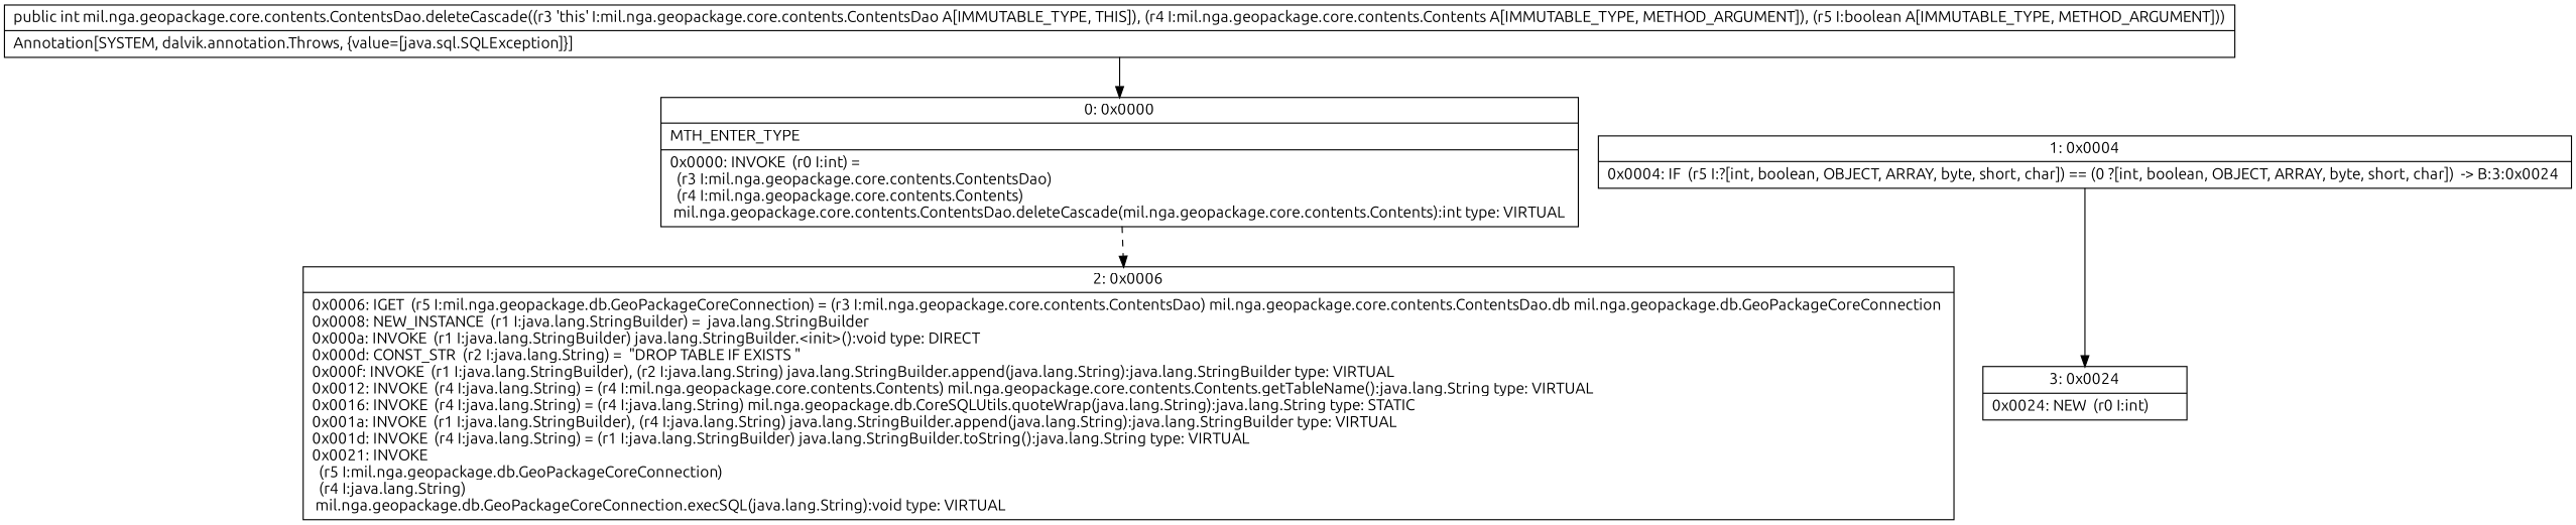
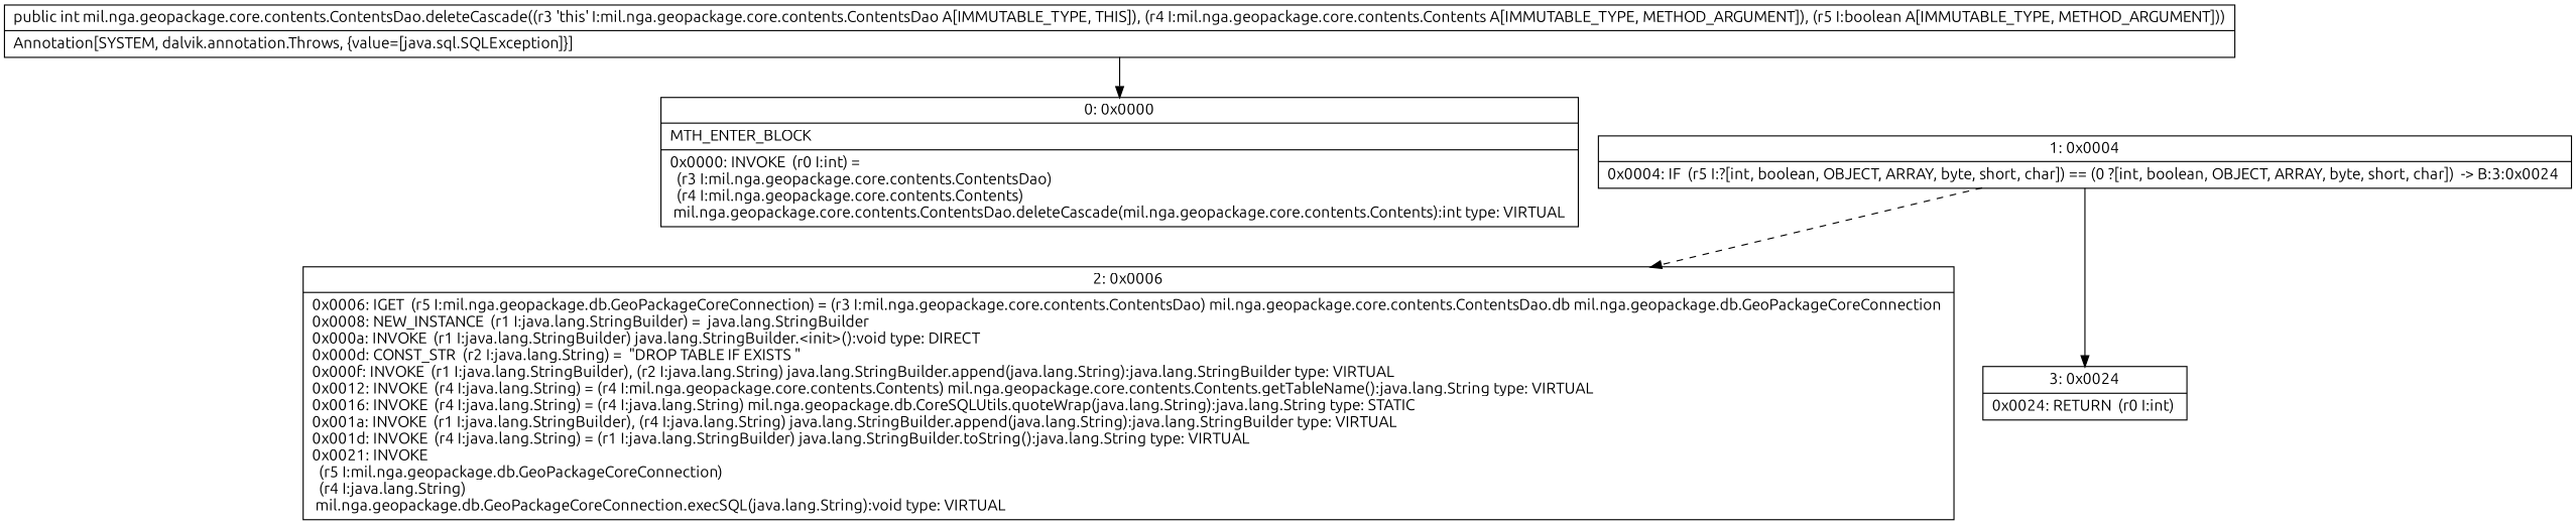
  digraph {
    fontname=Ubuntu
    node [fontname=Ubuntu shape=record]
    edge [fontname=Ubuntu]
-   n1 [label="{0\:\ 0x0000|MTH_ENTER_TYPE\l|0x0000: INVOKE  (r0 I:int) = \l  (r3 I:mil.nga.geopackage.core.contents.ContentsDao)\l  (r4 I:mil.nga.geopackage.core.contents.Contents)\l mil.nga.geopackage.core.contents.ContentsDao.deleteCascade(mil.nga.geopackage.core.contents.Contents):int type: VIRTUAL \l}"]
+   n1 [label="{0\:\ 0x0000|MTH_ENTER_BLOCK\l|0x0000: INVOKE  (r0 I:int) = \l  (r3 I:mil.nga.geopackage.core.contents.ContentsDao)\l  (r4 I:mil.nga.geopackage.core.contents.Contents)\l mil.nga.geopackage.core.contents.ContentsDao.deleteCascade(mil.nga.geopackage.core.contents.Contents):int type: VIRTUAL \l}"]
    n2 [label="{1\:\ 0x0004|0x0004: IF  (r5 I:?[int, boolean, OBJECT, ARRAY, byte, short, char]) == (0 ?[int, boolean, OBJECT, ARRAY, byte, short, char])  \-\> B:3:0x0024 \l}"]
    n3 [label="{2\:\ 0x0006|0x0006: IGET  (r5 I:mil.nga.geopackage.db.GeoPackageCoreConnection) = (r3 I:mil.nga.geopackage.core.contents.ContentsDao) mil.nga.geopackage.core.contents.ContentsDao.db mil.nga.geopackage.db.GeoPackageCoreConnection \l0x0008: NEW_INSTANCE  (r1 I:java.lang.StringBuilder) =  java.lang.StringBuilder \l0x000a: INVOKE  (r1 I:java.lang.StringBuilder) java.lang.StringBuilder.\<init\>():void type: DIRECT \l0x000d: CONST_STR  (r2 I:java.lang.String) =  \"DROP TABLE IF EXISTS \" \l0x000f: INVOKE  (r1 I:java.lang.StringBuilder), (r2 I:java.lang.String) java.lang.StringBuilder.append(java.lang.String):java.lang.StringBuilder type: VIRTUAL \l0x0012: INVOKE  (r4 I:java.lang.String) = (r4 I:mil.nga.geopackage.core.contents.Contents) mil.nga.geopackage.core.contents.Contents.getTableName():java.lang.String type: VIRTUAL \l0x0016: INVOKE  (r4 I:java.lang.String) = (r4 I:java.lang.String) mil.nga.geopackage.db.CoreSQLUtils.quoteWrap(java.lang.String):java.lang.String type: STATIC \l0x001a: INVOKE  (r1 I:java.lang.StringBuilder), (r4 I:java.lang.String) java.lang.StringBuilder.append(java.lang.String):java.lang.StringBuilder type: VIRTUAL \l0x001d: INVOKE  (r4 I:java.lang.String) = (r1 I:java.lang.StringBuilder) java.lang.StringBuilder.toString():java.lang.String type: VIRTUAL \l0x0021: INVOKE  \l  (r5 I:mil.nga.geopackage.db.GeoPackageCoreConnection)\l  (r4 I:java.lang.String)\l mil.nga.geopackage.db.GeoPackageCoreConnection.execSQL(java.lang.String):void type: VIRTUAL \l}"]
-   n4 [label="{3\:\ 0x0024|0x0024: NEW  (r0 I:int) \l}"]
+   n4 [label="{3\:\ 0x0024|0x0024: RETURN  (r0 I:int) \l}"]
    n5 [label="{public int mil.nga.geopackage.core.contents.ContentsDao.deleteCascade((r3 'this' I:mil.nga.geopackage.core.contents.ContentsDao A[IMMUTABLE_TYPE, THIS]), (r4 I:mil.nga.geopackage.core.contents.Contents A[IMMUTABLE_TYPE, METHOD_ARGUMENT]), (r5 I:boolean A[IMMUTABLE_TYPE, METHOD_ARGUMENT]))  | Annotation[SYSTEM, dalvik.annotation.Throws, \{value=[java.sql.SQLException]\}]\l}"]
-   n1 -> n3 [style=dashed]
+   n2 -> n3 [style=dashed]
    n2 -> n4
    n5 -> n1
  }
